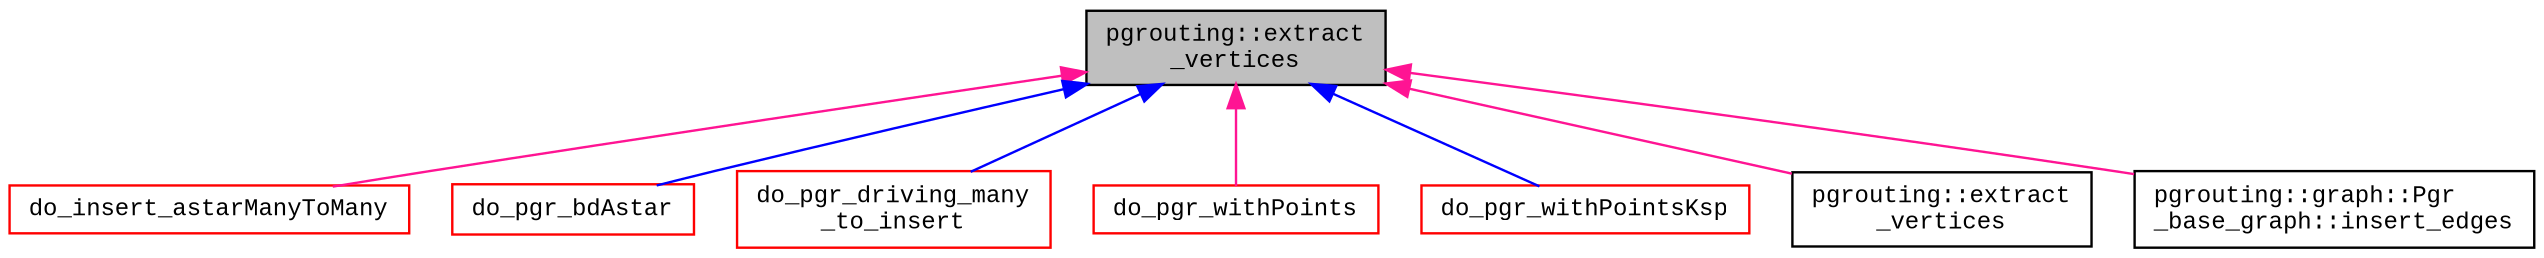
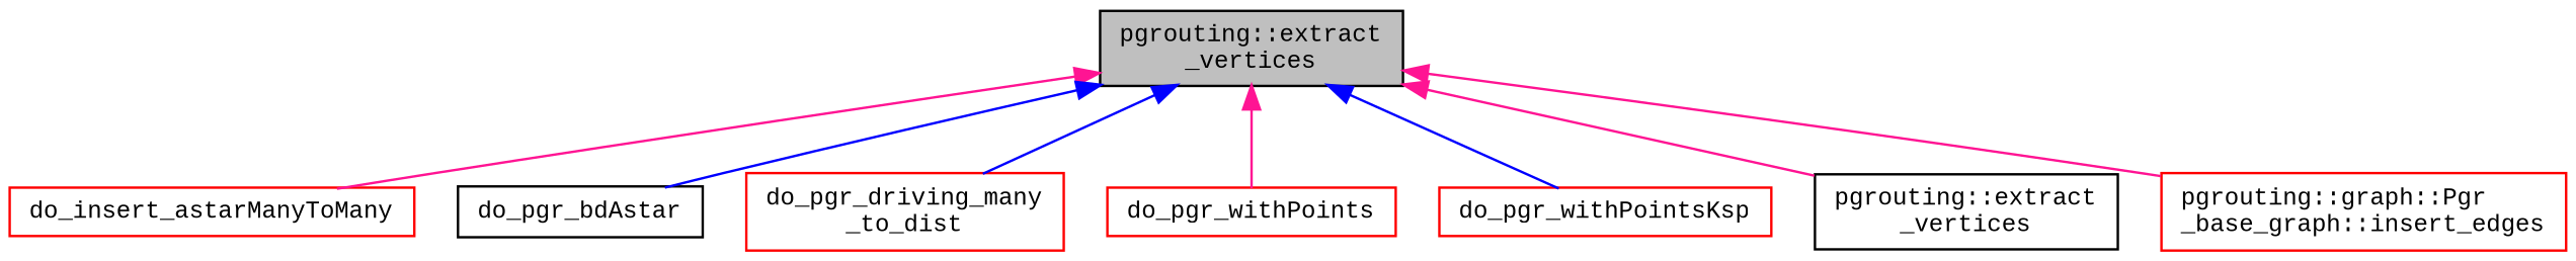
  digraph {
    fontname="Liberation Mono"
    rankdir=TB
    node [color=red fillcolor=white fontname="Liberation Mono" fontsize=10 shape=record style=filled]
    edge [color=deeppink dir=back fontname="Liberation Mono" fontsize=10 labelfontname=Helvetica labelfontsize=10 style=solid]
    n1 [color=black fillcolor=grey75 fontcolor=black height=0.2 label="pgrouting::extract\l_vertices" width=0.4]
    n2 [height=0.2 label=do_insert_astarManyToMany width=0.4]
-   n3 [height=0.2 label=do_pgr_bdAstar width=0.4]
-   n4 [height=0.2 label="do_pgr_driving_many\l_to_insert" width=0.4]
+   n3 [color=black height=0.2 label=do_pgr_bdAstar width=0.4]
+   n4 [height=0.2 label="do_pgr_driving_many\l_to_dist" width=0.4]
    n5 [height=0.2 label=do_pgr_withPoints width=0.4]
    n6 [height=0.2 label=do_pgr_withPointsKsp width=0.4]
    n7 [color=black height=0.2 label="pgrouting::extract\l_vertices" width=0.4]
-   n8 [color=black height=0.2 label="pgrouting::graph::Pgr\l_base_graph::insert_edges" width=0.4]
+   n8 [height=0.2 label="pgrouting::graph::Pgr\l_base_graph::insert_edges" width=0.4]
    n1 -> n2
    n1 -> n3 [color=blue]
    n1 -> n4 [color=blue]
    n1 -> n5
    n1 -> n6 [color=blue]
    n1 -> n7
    n1 -> n8
  }
